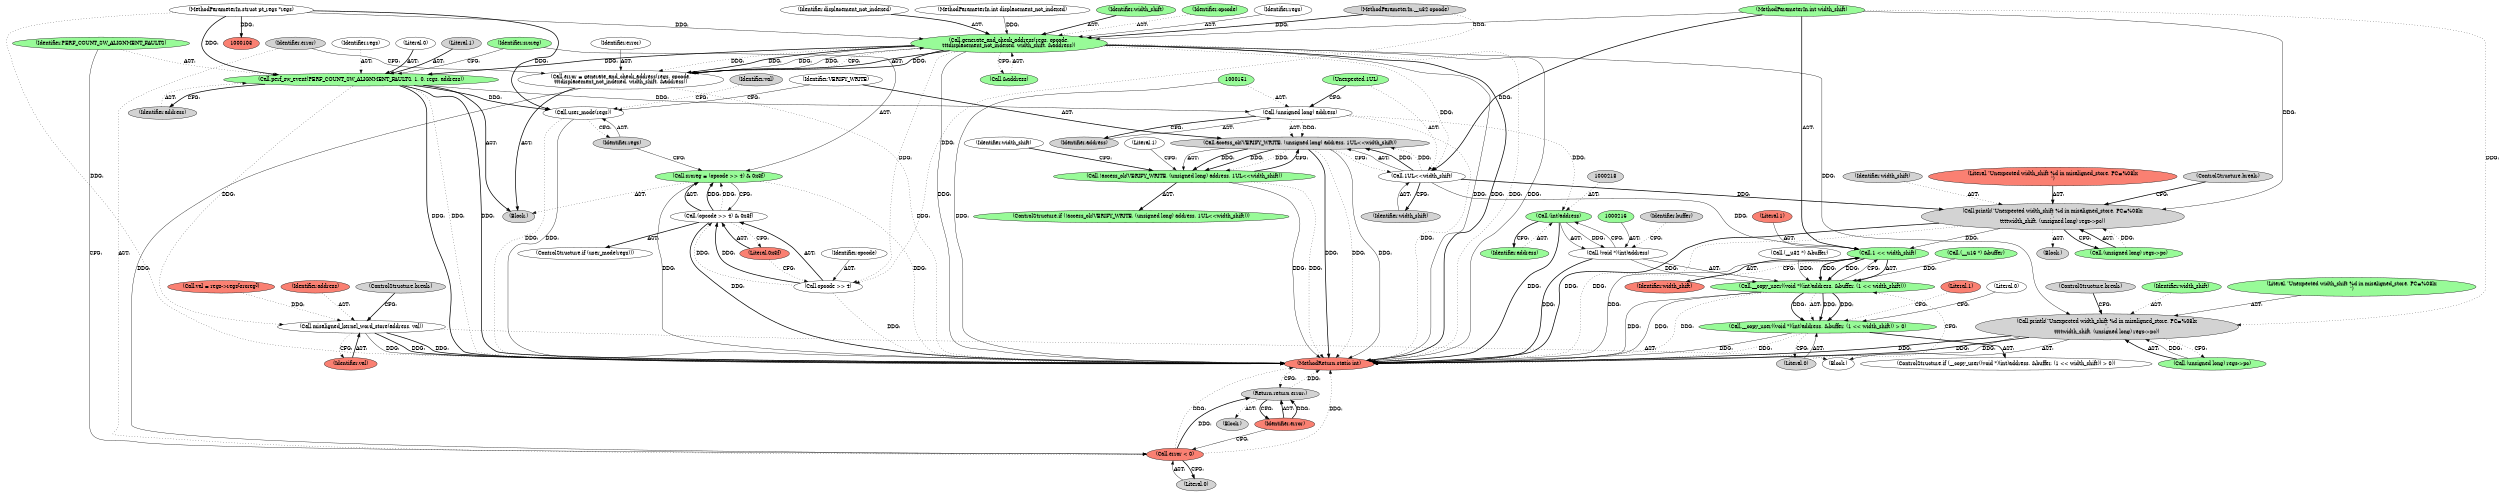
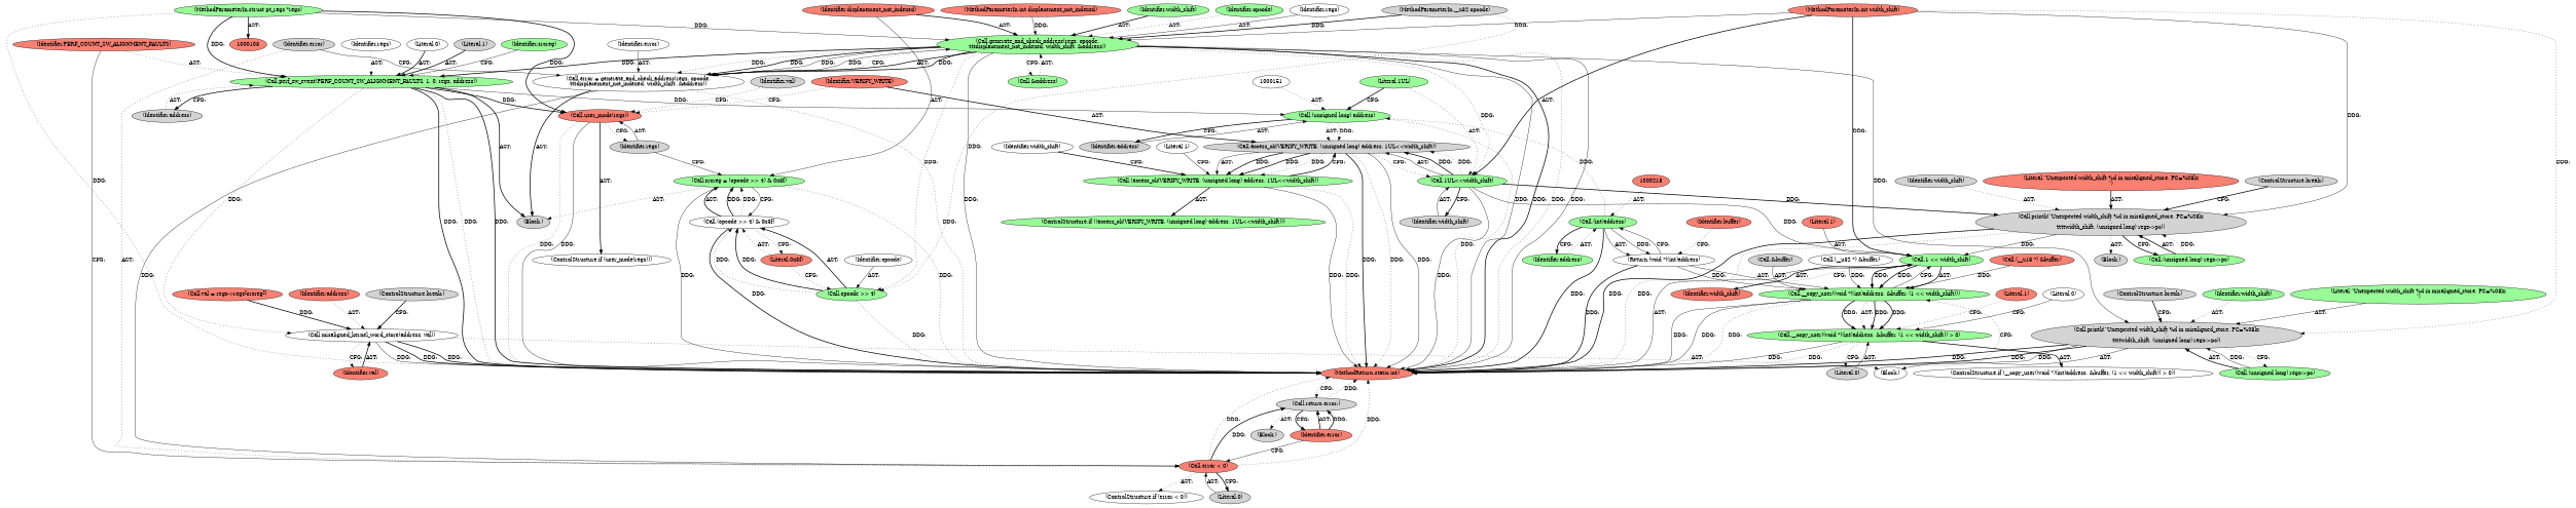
  digraph {
    node [fillcolor=lightgrey style=filled]
    edge [style=bold]
-   n1 [fillcolor=white label="(MethodParameterIn,struct pt_regs *regs)"]
+   n1 [fillcolor=palegreen label="(MethodParameterIn,struct pt_regs *regs)"]
    n2 [fillcolor=palegreen label="(Call,generate_and_check_address(regs, opcode,\n\t\t\tdisplacement_not_indexed, width_shift, &address))"]
    n3 [fillcolor=palegreen label="(Call,perf_sw_event(PERF_COUNT_SW_ALIGNMENT_FAULTS, 1, 0, regs, address))"]
-   n4 [fillcolor=white label="(Call,user_mode(regs))"]
+   n4 [fillcolor=salmon label="(Call,user_mode(regs))"]
    n5 [fillcolor=salmon label="(MethodReturn,static int)"]
    1000103 [fillcolor=salmon]
    n7 [fillcolor=white label="(Call,error = generate_and_check_address(regs, opcode,\n\t\t\tdisplacement_not_indexed, width_shift, &address))"]
-   n8 [fillcolor=white label="(Call,opcode >> 4)"]
-   n9 [fillcolor=white label="(Call,1UL<<width_shift)"]
+   n8 [fillcolor=palegreen label="(Call,opcode >> 4)"]
+   n9 [fillcolor=palegreen label="(Call,1UL<<width_shift)"]
    n10 [label="(Call,printk(\"Unexpected width_shift %d in misaligned_store, PC=%08lx\n\",\n\t\t\t\twidth_shift, (unsigned long) regs->pc))"]
    n11 [fillcolor=palegreen label="(Call,&address)"]
    n12 [label="(Block,)"]
-   n13 [fillcolor=white label="(Call,(unsigned long) address)"]
+   n13 [fillcolor=palegreen label="(Call,(unsigned long) address)"]
    n14 [fillcolor=white label="(Call,misaligned_kernel_word_store(address, val))"]
    n15 [label="(Identifier,address)"]
    n16 [label="(Identifier,regs)"]
    n17 [fillcolor=white label="(ControlStructure,if (user_mode(regs)))"]
-   n18 [label="(Return,return error;)"]
+   n18 [label="(Call,return error;)"]
    n19 [fillcolor=salmon label="(Call,error < 0)"]
    n20 [fillcolor=white label="(Call,(opcode >> 4) & 0x3f)"]
    n21 [label="(Call,access_ok(VERIFY_WRITE, (unsigned long) address, 1UL<<width_shift))"]
    n22 [fillcolor=palegreen label="(Call,1 << width_shift)"]
    n23 [label="(Call,printk(\"Unexpected width_shift %d in misaligned_store, PC=%08lx\n\",\n\t\t\t\twidth_shift, (unsigned long) regs->pc))"]
    n24 [label="(Identifier,width_shift)"]
    n25 [fillcolor=white label="(Block,)"]
    n26 [fillcolor=palegreen label="(Call,(unsigned long) regs->pc)"]
+   n27 [fillcolor=white label="(ControlStructure,if (error < 0))"]
    n28 [label="(Literal,0)"]
    n29 [label="(Block,)"]
    n30 [fillcolor=salmon label="(Identifier,error)"]
    n31 [fillcolor=palegreen label="(Call,(int)address)"]
    n32 [label="(Identifier,address)"]
    n33 [fillcolor=salmon label="(Identifier,val)"]
    n34 [fillcolor=palegreen label="(Call,srcreg = (opcode >> 4) & 0x3f)"]
    n35 [fillcolor=palegreen label="(Call,!access_ok(VERIFY_WRITE, (unsigned long) address, 1UL<<width_shift))"]
-   n36 [fillcolor=white label="(Call,(void *)(int)address)"]
+   n36 [fillcolor=white label="(Return,(void *)(int)address)"]
    n37 [fillcolor=palegreen label="(Identifier,address)"]
    n38 [fillcolor=palegreen label="(ControlStructure,if (!access_ok(VERIFY_WRITE, (unsigned long) address, 1UL<<width_shift)))"]
    n39 [fillcolor=palegreen label="(Call,__copy_user((void *)(int)address, &buffer, (1 << width_shift)))"]
    n40 [fillcolor=palegreen label="(Call,__copy_user((void *)(int)address, &buffer, (1 << width_shift)) > 0)"]
    n41 [fillcolor=white label="(ControlStructure,if (__copy_user((void *)(int)address, &buffer, (1 << width_shift)) > 0))"]
    n42 [label="(Literal,0)"]
    n43 [fillcolor=salmon label="(Identifier,width_shift)"]
    n44 [fillcolor=salmon label="(Literal,0x3f)"]
    n45 [label="(Block,)"]
    n46 [fillcolor=palegreen label="(Call,(unsigned long) regs->pc)"]
    n47 [fillcolor=white label="(Identifier,regs)"]
    n48 [label="(ControlStructure,break;)"]
-   n49 [fillcolor=palegreen label="(Call,(__u16 *) &buffer)"]
+   n49 [fillcolor=salmon label="(Call,(__u16 *) &buffer)"]
    n50 [label="(Identifier,error)"]
    n51 [fillcolor=palegreen label="(Identifier,srcreg)"]
+   n52 [label="(Call,&buffer)"]
    n53 [fillcolor=white label="(Identifier,error)"]
-   n54 [fillcolor=white label="(MethodParameterIn,int displacement_not_indexed)"]
-   n55 [fillcolor=palegreen label="(Identifier,PERF_COUNT_SW_ALIGNMENT_FAULTS)"]
+   n54 [fillcolor=salmon label="(MethodParameterIn,int displacement_not_indexed)"]
+   n55 [fillcolor=salmon label="(Identifier,PERF_COUNT_SW_ALIGNMENT_FAULTS)"]
    n56 [fillcolor=white label="(Literal,1)"]
    n57 [fillcolor=salmon label="(Identifier,address)"]
-   n58 [fillcolor=palegreen label="(MethodParameterIn,int width_shift)"]
+   n58 [fillcolor=salmon label="(MethodParameterIn,int width_shift)"]
    n59 [fillcolor=salmon label="(Literal,1)"]
    n60 [label="(Literal,1)"]
    n61 [label="(Identifier,width_shift)"]
    n62 [fillcolor=white label="(Identifier,regs)"]
    n63 [label="(MethodParameterIn,__u32 opcode)"]
    n64 [fillcolor=white label="(Literal,0)"]
    n65 [fillcolor=salmon label="(Literal,\"Unexpected width_shift %d in misaligned_store, PC=%08lx\n\")"]
    n66 [label="(ControlStructure,break;)"]
    n67 [fillcolor=palegreen label="(Identifier,width_shift)"]
    n68 [fillcolor=salmon label="(Literal,1)"]
    n69 [fillcolor=salmon label="(Call,val = regs->regs[srcreg])"]
    n70 [fillcolor=palegreen label="(Identifier,width_shift)"]
    n71 [label="(ControlStructure,break;)"]
    n72 [fillcolor=white label="(Identifier,width_shift)"]
    n73 [fillcolor=white label="(Literal,0)"]
    n74 [fillcolor=palegreen label="(Identifier,opcode)"]
-   n75 [label="(Identifier,buffer)"]
-   n76 [fillcolor=white label="(Identifier,displacement_not_indexed)"]
+   n75 [fillcolor=salmon label="(Identifier,buffer)"]
+   n76 [fillcolor=salmon label="(Identifier,displacement_not_indexed)"]
    n77 [fillcolor=palegreen label="(Literal,\"Unexpected width_shift %d in misaligned_store, PC=%08lx\n\")"]
    n78 [label="(Identifier,val)"]
    n79 [fillcolor=white label="(Call,(__u32 *) &buffer)"]
-   n80 [fillcolor=palegreen label="(Unexpected,1UL)"]
+   n80 [fillcolor=palegreen label="(Literal,1UL)"]
    n81 [fillcolor=white label="(Identifier,opcode)"]
-   n82 [fillcolor=white label="(Identifier,VERIFY_WRITE)"]
-   1000151 [fillcolor=palegreen]
-   1000218
-   1000216 [fillcolor=palegreen]
+   n82 [fillcolor=salmon label="(Identifier,VERIFY_WRITE)"]
+   1000151 [fillcolor=white]
+   1000218 [fillcolor=salmon]
    n1 -> n2 [label="DDG: " style=solid]
    n1 -> n3 [label="DDG: "]
    n1 -> n4 [label="DDG: "]
    n1 -> n5 [label="DDG: " style=dotted]
-   n1 -> 1000103 [label="DDG: "]
+   n1 -> 1000103 [label="AST: "]
    n2 -> n3 [label="DDG: "]
    n2 -> n5 [label="DDG: " style=solid]
    n2 -> n5 [label="DDG: " style=solid]
    n2 -> n5 [label="DDG: "]
    n2 -> n5 [label="DDG: " style=dotted]
    n2 -> n5 [label="DDG: " style=solid]
    n2 -> n7 [label="AST: "]
    n2 -> n7 [label="DDG: "]
    n2 -> n7 [label="DDG: " style=dotted]
    n2 -> n7 [label="DDG: "]
    n2 -> n7 [label="DDG: " style=solid]
    n2 -> n7 [label="DDG: " style=solid]
    n2 -> n8 [label="DDG: " style=dotted]
    n2 -> n9 [label="DDG: " style=dotted]
    n2 -> n10 [label="DDG: " style=solid]
    n2 -> n11 [label="CFG: " style=dotted]
    n3 -> n4 [label="DDG: "]
    n3 -> n5 [label="DDG: "]
    n3 -> n5 [label="DDG: " style=dotted]
    n3 -> n5 [label="DDG: "]
    n3 -> n12 [label="AST: "]
    n3 -> n13 [label="DDG: " style=solid]
    n3 -> n14 [label="DDG: " style=dotted]
    n3 -> n15 [label="CFG: "]
    n4 -> n5 [label="DDG: " style=dotted]
    n4 -> n5 [label="DDG: " style=solid]
    n4 -> n16 [label="CFG: " style=dotted]
-   n20 -> n17 [label="AST: "]
+   n4 -> n17 [label="AST: "]
    n5 -> n18 [label="CFG: " style=dotted]
    n7 -> n2 [label="CFG: " style=dotted]
    n7 -> n5 [label="DDG: " style=dotted]
    n7 -> n12 [label="AST: "]
    n7 -> n19 [label="DDG: " style=solid]
    n8 -> n5 [label="DDG: " style=dotted]
    n8 -> n20 [label="AST: "]
    n8 -> n20 [label="DDG: " style=dotted]
    n8 -> n20 [label="DDG: "]
-   1000151 -> n5 [label="DDG: " style=solid]
+   n9 -> n5 [label="DDG: " style=solid]
    n9 -> n21 [label="AST: " style=solid]
    n9 -> n21 [label="DDG: "]
    n9 -> n21 [label="DDG: " style=dotted]
    n9 -> n22 [label="DDG: " style=solid]
    n9 -> n23 [label="DDG: "]
    n9 -> n24 [label="CFG: "]
    n10 -> n5 [label="DDG: "]
    n10 -> n5 [label="DDG: "]
    n10 -> n5 [label="DDG: " style=solid]
    n10 -> n25 [label="AST: " style=solid]
    n10 -> n26 [label="CFG: " style=dotted]
    n11 -> n2 [label="AST: " style=dotted]
    n13 -> n5 [label="DDG: " style=dotted]
    n13 -> n21 [label="AST: " style=dotted]
    n13 -> n21 [label="DDG: " style=dotted]
-   n13 -> n31 [label="DDG: " style=dotted]
+   n31 -> n13 [label="DDG: " style=dotted]
    n13 -> n32 [label="CFG: "]
    n14 -> n5 [label="DDG: "]
    n14 -> n5 [label="DDG: "]
    n14 -> n5 [label="DDG: " style=solid]
    n14 -> n25 [label="AST: " style=dotted]
    n14 -> n33 [label="CFG: " style=dotted]
    n15 -> n3 [label="AST: " style=dotted]
    n16 -> n4 [label="AST: " style=solid]
    n16 -> n34 [label="CFG: " style=solid]
    n18 -> n5 [label="DDG: " style=dotted]
    n18 -> n29 [label="AST: " style=dotted]
    n18 -> n30 [label="CFG: "]
    n19 -> n5 [label="DDG: " style=dotted]
    n19 -> n5 [label="DDG: " style=dotted]
    n19 -> n18 [label="DDG: "]
+   n19 -> n27 [label="AST: " style=dotted]
    n19 -> n28 [label="CFG: "]
    n20 -> n5 [label="DDG: "]
    n20 -> n34 [label="AST: "]
    n20 -> n34 [label="DDG: "]
    n20 -> n34 [label="DDG: " style=dotted]
    n20 -> n44 [label="CFG: " style=dotted]
    n21 -> n5 [label="DDG: "]
    n21 -> n5 [label="DDG: " style=solid]
    n21 -> n5 [label="DDG: " style=dotted]
    n21 -> n9 [label="CFG: " style=dotted]
    n21 -> n35 [label="AST: " style=solid]
    n21 -> n35 [label="DDG: "]
    n21 -> n35 [label="DDG: "]
    n21 -> n35 [label="DDG: " style=dotted]
-   n22 -> n5 [label="DDG: " style=solid]
+   n22 -> n5 [label="AST: " style=solid]
    n22 -> n39 [label="AST: "]
    n22 -> n39 [label="DDG: "]
    n22 -> n39 [label="DDG: "]
    n22 -> n43 [label="CFG: " style=dotted]
    n23 -> n5 [label="DDG: " style=dotted]
    n23 -> n5 [label="DDG: "]
    n23 -> n22 [label="DDG: " style=solid]
    n23 -> n45 [label="AST: " style=dotted]
    n23 -> n46 [label="CFG: "]
    n24 -> n9 [label="AST: " style=solid]
    n26 -> n10 [label="AST: "]
    n26 -> n10 [label="DDG: " style=solid]
    n28 -> n19 [label="AST: " style=solid]
    n30 -> n18 [label="AST: "]
    n30 -> n18 [label="DDG: "]
    n30 -> n19 [label="CFG: " style=solid]
    n31 -> n5 [label="DDG: "]
    n31 -> n36 [label="AST: " style=solid]
    n31 -> n36 [label="DDG: " style=solid]
    n31 -> n37 [label="CFG: "]
    n32 -> n13 [label="AST: " style=solid]
    n33 -> n14 [label="AST: "]
    n34 -> n5 [label="DDG: " style=dotted]
    n34 -> n5 [label="DDG: " style=solid]
    n34 -> n12 [label="AST: " style=dotted]
    n34 -> n20 [label="CFG: " style=solid]
    n35 -> n5 [label="DDG: " style=dotted]
    n35 -> n5 [label="DDG: " style=solid]
    n35 -> n21 [label="CFG: "]
    n35 -> n38 [label="AST: "]
    n36 -> n5 [label="DDG: "]
    n36 -> n31 [label="CFG: " style=solid]
    n36 -> n39 [label="AST: " style=solid]
    n36 -> n39 [label="DDG: " style=solid]
    n37 -> n31 [label="AST: " style=dotted]
    n39 -> n5 [label="DDG: " style=solid]
    n39 -> n5 [label="DDG: " style=solid]
    n39 -> n5 [label="DDG: " style=dotted]
    n39 -> n22 [label="CFG: " style=solid]
    n39 -> n40 [label="AST: " style=dotted]
    n39 -> n40 [label="DDG: "]
    n39 -> n40 [label="DDG: "]
    n39 -> n40 [label="DDG: "]
    n40 -> n5 [label="DDG: " style=solid]
    n40 -> n5 [label="DDG: " style=dotted]
    n40 -> n41 [label="AST: "]
    n40 -> n42 [label="CFG: " style=dotted]
    n42 -> n39 [label="CFG: " style=dotted]
    n42 -> n40 [label="AST: " style=solid]
    n43 -> n22 [label="AST: "]
    n44 -> n8 [label="CFG: " style=dotted]
-   n44 -> n20 [label="AST: "]
+   n44 -> n20 [label="AST: " style=dotted]
    n46 -> n23 [label="AST: "]
    n46 -> n23 [label="DDG: " style=dotted]
    n47 -> n2 [label="AST: " style=solid]
    n48 -> n10 [label="CFG: "]
    n49 -> n39 [label="DDG: " style=solid]
    n50 -> n7 [label="CFG: " style=solid]
    n50 -> n19 [label="AST: " style=dotted]
    n51 -> n3 [label="CFG: " style=solid]
-   n51 -> n34 [label="AST: " style=solid]
+   n76 -> n34 [label="AST: " style=solid]
+   n52 -> n39 [label="AST: " style=solid]
    n53 -> n7 [label="AST: " style=solid]
    n54 -> n2 [label="DDG: " style=solid]
    n55 -> n3 [label="AST: " style=dotted]
    n55 -> n19 [label="CFG: " style=solid]
    n56 -> n35 [label="CFG: " style=solid]
    n57 -> n14 [label="AST: " style=dotted]
    n58 -> n2 [label="DDG: " style=solid]
-   n58 -> n9 [label="DDG: "]
+   n58 -> n9 [label="AST: "]
    n58 -> n10 [label="DDG: " style=dotted]
-   n58 -> n22 [label="AST: "]
+   n58 -> n22 [label="DDG: "]
    n58 -> n23 [label="DDG: " style=solid]
    n59 -> n40 [label="CFG: " style=dotted]
    n60 -> n3 [label="AST: "]
    n61 -> n23 [label="AST: " style=dotted]
    n62 -> n3 [label="AST: " style=dotted]
    n63 -> n2 [label="DDG: "]
    n63 -> n8 [label="DDG: " style=dotted]
    n64 -> n3 [label="AST: "]
    n65 -> n23 [label="AST: "]
    n66 -> n14 [label="CFG: "]
    n67 -> n10 [label="AST: " style=dotted]
    n68 -> n22 [label="AST: " style=solid]
-   n69 -> n14 [label="DDG: " style=dotted]
+   n69 -> n14 [label="DDG: "]
    n70 -> n2 [label="AST: "]
    n71 -> n23 [label="CFG: "]
    n72 -> n35 [label="CFG: "]
    n73 -> n40 [label="CFG: " style=solid]
    n74 -> n2 [label="AST: " style=dotted]
    n75 -> n36 [label="CFG: " style=dotted]
    n76 -> n2 [label="AST: "]
    n77 -> n10 [label="AST: " style=solid]
    n78 -> n4 [label="CFG: " style=dotted]
    n79 -> n39 [label="DDG: " style=solid]
    n80 -> n9 [label="AST: " style=dotted]
    n80 -> n13 [label="CFG: "]
    n81 -> n8 [label="AST: " style=solid]
-   n82 -> n4 [label="CFG: " style=solid]
+   n82 -> n4 [label="CFG: " style=dotted]
    n82 -> n21 [label="AST: "]
    1000151 -> n13 [label="AST: " style=dotted]
    1000218 -> n31 [label="AST: " style=dotted]
-   1000216 -> n36 [label="AST: " style=solid]
  }
